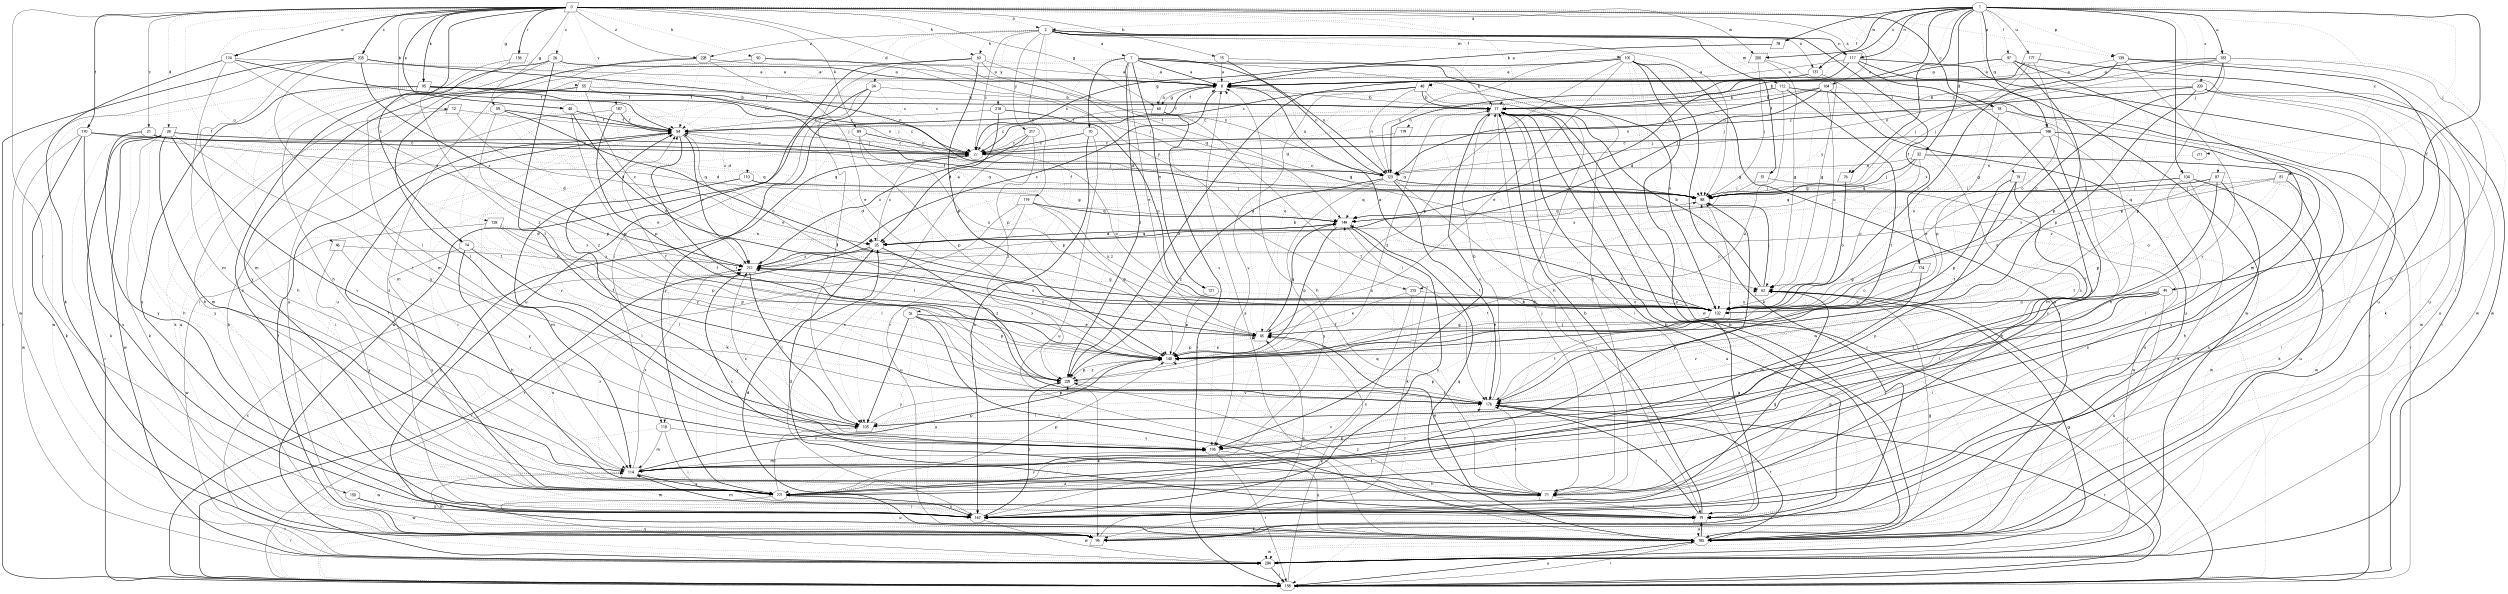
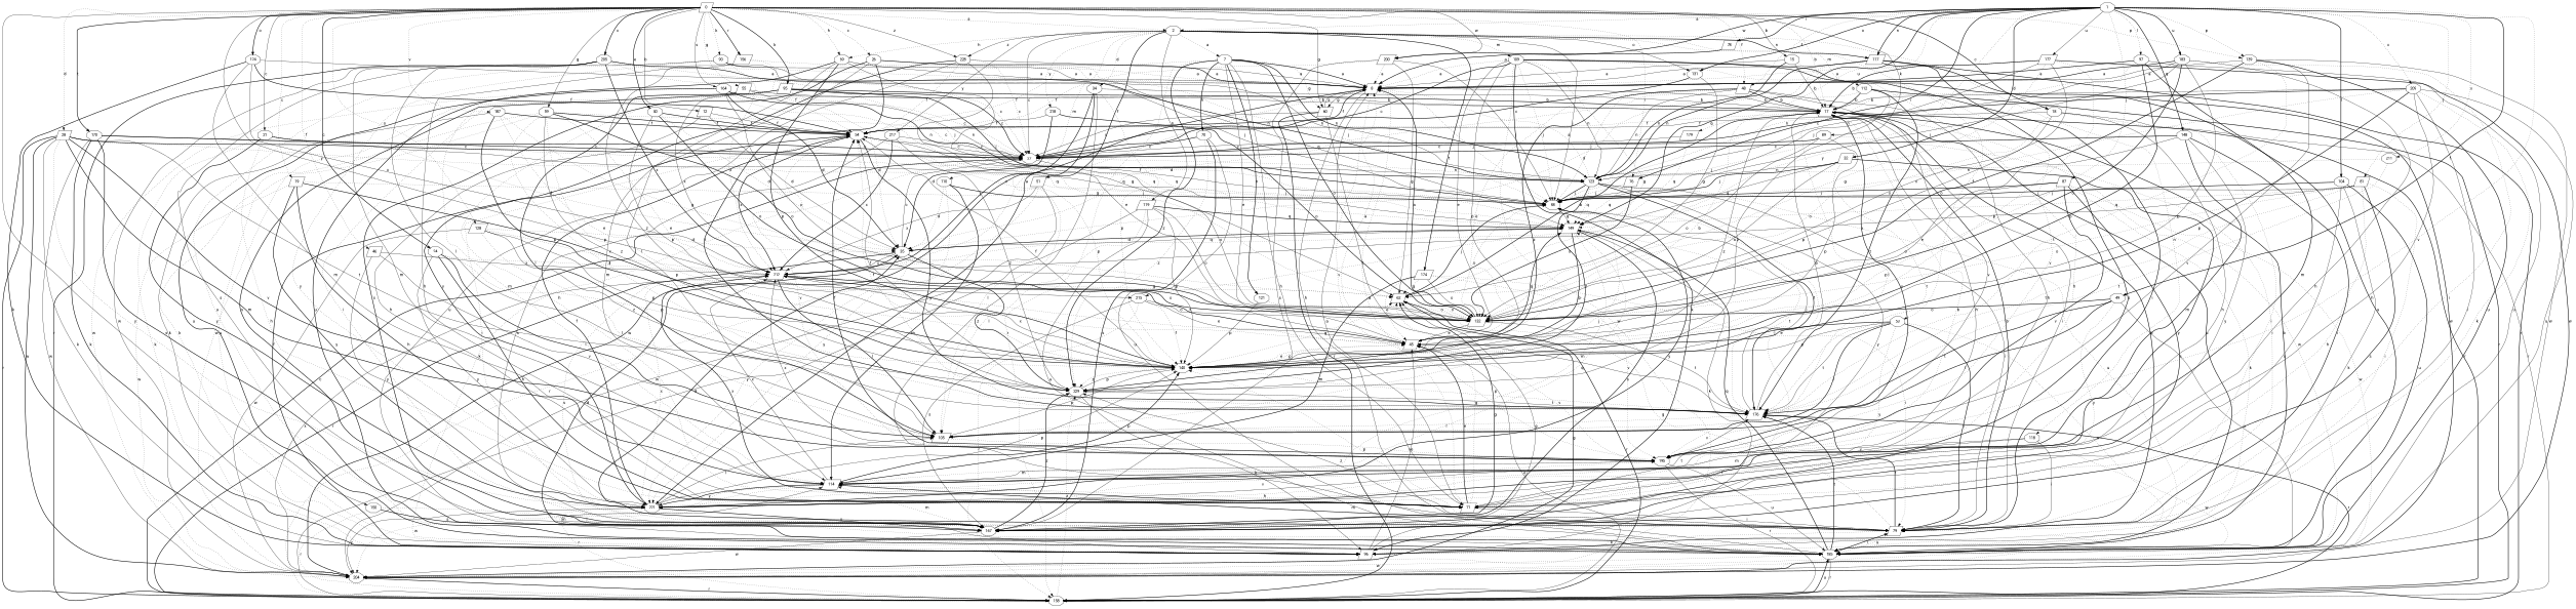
  strict digraph {
    fontname=Roboto
    node [fontname=Roboto shape=octagon]
    edge [fontname=Roboto style=dotted]
    0 [shape=parallelogram]
    2
    12 [shape=parallelogram]
    15
    17 [shape=parallelogram]
    18
    19 [shape=parallelogram]
    21
    24
    26
    28 [shape=parallelogram]
    40
    46 [shape=parallelogram]
    48 [shape=parallelogram]
    55 [shape=parallelogram]
    59
    60 [shape=parallelogram]
    69
    76 [shape=parallelogram]
    89
    90
    95 [shape=parallelogram]
    124
    128 [shape=parallelogram]
    139
    150
    156 [shape=parallelogram]
    164
    170
    187
    200 [shape=parallelogram]
    205
    215
    228
    117 [shape=parallelogram]
    131
    7
    27
    34
    51 [shape=parallelogram]
    53
    88
    109
    110
    112
    118
    119 [shape=parallelogram]
    174 [shape=parallelogram]
    217
    218
    54
    71 [shape=parallelogram]
    35
    195
    8 [shape=parallelogram]
    123
    158
    229
    79 [shape=parallelogram]
    105 [shape=parallelogram]
    185
    204
    132 [shape=parallelogram]
    140
    221
    149 [shape=parallelogram]
    96 [shape=parallelogram]
    212 [shape=parallelogram]
    114 [shape=parallelogram]
    167
    176 [shape=parallelogram]
    45 [shape=parallelogram]
    62 [shape=parallelogram]
    1
    32 [shape=parallelogram]
    49
    78 [shape=parallelogram]
    81 [shape=parallelogram]
    87 [shape=parallelogram]
    97
    104
    148
    177 [shape=parallelogram]
    179 [shape=parallelogram]
    183
    209
    211
    70
    121
    0 -> 2 [label=a]
    0 -> 12 [label=b style=solid]
    0 -> 15 [label=b style=solid]
    0 -> 17 [label=b]
    0 -> 18 [label=c style=bold]
    0 -> 19 [label=c]
    0 -> 21 [label=c style=solid]
    0 -> 24 [label=c style=bold]
    0 -> 26 [label=c]
    0 -> 28 [label=d]
    0 -> 40 [label=e style=bold]
    0 -> 46 [label=f]
    0 -> 48 [label=f]
    0 -> 55 [label=g]
    0 -> 59 [label=g style=solid]
    0 -> 60 [label=g style=solid]
    0 -> 69 [label=h]
    0 -> 76 [label=i]
    0 -> 89 [label=k style=solid]
    0 -> 90 [label=k]
    0 -> 95 [label=k style=bold]
    0 -> 124 [label=o style=bold]
    0 -> 128 [label=o]
    0 -> 139 [label=p]
    0 -> 150 [label=r style=solid]
    0 -> 156 [label=r style=bold]
    0 -> 164 [label=s style=solid]
    0 -> 170 [label=t style=bold]
    0 -> 187 [label=v]
    0 -> 200 [label=w style=solid]
    0 -> 205 [label=x style=bold]
    0 -> 215 [label=y style=solid]
    0 -> 228 [label=z style=solid]
    2 -> 69 [label=h]
    2 -> 228 [label=z style=solid]
    2 -> 117 [label=n style=bold]
    2 -> 131 [label=o style=solid]
    2 -> 7 [label=a]
    2 -> 27 [label=c style=solid]
    2 -> 34 [label=d]
    2 -> 51 [label=f style=bold]
    2 -> 53 [label=f]
    2 -> 88 [label=j style=solid]
    2 -> 109 [label=m]
    2 -> 110 [label=m]
    2 -> 112 [label=m]
    2 -> 118 [label=n]
    2 -> 119 [label=n style=solid]
    2 -> 174 [label=t style=bold]
    2 -> 217 [label=y style=solid]
    2 -> 218 [label=y]
    12 -> 54 [label=f style=solid]
    12 -> 71 [label=h style=solid]
    12 -> 35 [label=d style=solid]
    15 -> 17 [label=b style=solid]
    15 -> 195 [label=v]
    15 -> 8 [label=a style=solid]
    15 -> 123 [label=n style=bold]
    17 -> 54 [label=f]
    17 -> 71 [label=h style=solid]
    17 -> 195 [label=v style=bold]
    17 -> 158 [label=r style=bold]
    17 -> 229 [label=z style=solid]
    17 -> 79 [label=i style=solid]
    17 -> 105 [label=l]
    17 -> 185 [label=u style=bold]
    17 -> 204 [label=w]
    18 -> 54 [label=f style=solid]
    18 -> 71 [label=h style=solid]
    18 -> 158 [label=r style=solid]
    18 -> 79 [label=i]
    18 -> 132 [label=o]
    18 -> 140 [label=p style=solid]
    19 -> 88 [label=j]
    19 -> 71 [label=h style=bold]
    19 -> 204 [label=w]
    19 -> 140 [label=p style=bold]
    19 -> 221 [label=y style=bold]
    21 -> 27 [label=c style=bold]
    21 -> 71 [label=h]
    21 -> 35 [label=d]
    21 -> 221 [label=y style=bold]
    21 -> 149 [label=q]
    21 -> 96 [label=k]
    24 -> 71 [label=h style=bold]
    24 -> 105 [label=l style=bold]
    24 -> 140 [label=p]
    24 -> 221 [label=y style=solid]
    24 -> 212 [label=x]
    26 -> 88 [label=j]
    26 -> 8 [label=a style=bold]
    26 -> 114 [label=m style=solid]
    26 -> 167 [label=s style=bold]
    26 -> 176 [label=t style=bold]
    28 -> 27 [label=c style=bold]
    28 -> 195 [label=v style=bold]
    28 -> 158 [label=r style=bold]
    28 -> 204 [label=w style=bold]
    28 -> 221 [label=y]
    28 -> 149 [label=q]
    28 -> 96 [label=k style=solid]
    28 -> 114 [label=m style=bold]
    28 -> 176 [label=t style=solid]
    40 -> 54 [label=f style=bold]
    40 -> 35 [label=d]
    40 -> 132 [label=o style=bold]
    40 -> 140 [label=p style=solid]
    46 -> 195 [label=v style=solid]
    46 -> 221 [label=y style=solid]
    46 -> 212 [label=x style=solid]
    48 -> 17 [label=b style=bold]
    48 -> 88 [label=j]
    48 -> 71 [label=h style=solid]
    48 -> 195 [label=v style=solid]
    48 -> 123 [label=n style=solid]
    48 -> 229 [label=z style=bold]
    48 -> 45 [label=e]
    55 -> 17 [label=b style=solid]
    55 -> 123 [label=n style=solid]
    55 -> 105 [label=l style=bold]
    55 -> 212 [label=x style=solid]
    55 -> 114 [label=m]
    59 -> 27 [label=c]
    59 -> 54 [label=f style=bold]
    59 -> 229 [label=z style=solid]
    59 -> 185 [label=u]
    59 -> 132 [label=o style=bold]
    59 -> 140 [label=p]
    59 -> 96 [label=k]
    59 -> 176 [label=t]
    59 -> 45 [label=e]
    60 -> 27 [label=c style=solid]
    60 -> 8 [label=a style=solid]
    60 -> 158 [label=r style=bold]
    60 -> 176 [label=t style=solid]
    69 -> 8 [label=a]
    69 -> 105 [label=l style=solid]
    69 -> 185 [label=u style=bold]
    69 -> 140 [label=p style=bold]
    69 -> 149 [label=q style=solid]
    69 -> 62 [label=g style=solid]
    76 -> 88 [label=j]
    76 -> 132 [label=o style=bold]
    76 -> 149 [label=q]
    89 -> 27 [label=c style=bold]
    89 -> 88 [label=j]
    89 -> 79 [label=i]
    89 -> 132 [label=o style=solid]
    89 -> 140 [label=p style=solid]
    90 -> 88 [label=j style=solid]
    90 -> 8 [label=a style=solid]
    90 -> 123 [label=n style=solid]
    90 -> 185 [label=u]
    90 -> 221 [label=y]
    90 -> 212 [label=x]
    90 -> 167 [label=s style=solid]
    95 -> 17 [label=b style=bold]
    95 -> 27 [label=c style=bold]
    95 -> 88 [label=j style=bold]
    95 -> 71 [label=h]
    95 -> 35 [label=d]
    95 -> 79 [label=i]
    95 -> 204 [label=w]
    95 -> 167 [label=s style=bold]
    124 -> 54 [label=f style=bold]
    124 -> 8 [label=a style=solid]
    124 -> 96 [label=k style=bold]
    124 -> 212 [label=x style=solid]
    124 -> 114 [label=m style=solid]
    128 -> 35 [label=d]
    128 -> 229 [label=z style=solid]
    128 -> 105 [label=l]
    128 -> 204 [label=w style=solid]
    128 -> 140 [label=p style=solid]
    128 -> 212 [label=x]
    139 -> 195 [label=v style=solid]
    139 -> 8 [label=a style=solid]
    139 -> 185 [label=u style=bold]
    139 -> 204 [label=w style=solid]
    139 -> 132 [label=o style=bold]
    139 -> 176 [label=t]
    150 -> 158 [label=r]
    150 -> 79 [label=i]
    150 -> 167 [label=s style=bold]
    156 -> 54 [label=f]
    156 -> 71 [label=h style=solid]
    156 -> 8 [label=a]
    156 -> 229 [label=z style=solid]
    164 -> 17 [label=b style=solid]
    164 -> 27 [label=c]
    164 -> 35 [label=d style=bold]
    164 -> 123 [label=n style=bold]
    164 -> 185 [label=u style=bold]
    164 -> 204 [label=w]
    164 -> 132 [label=o style=solid]
    164 -> 62 [label=g]
    170 -> 27 [label=c style=bold]
    170 -> 204 [label=w style=solid]
    170 -> 149 [label=q style=solid]
    170 -> 96 [label=k style=bold]
    170 -> 167 [label=s style=bold]
    187 -> 54 [label=f style=bold]
    187 -> 140 [label=p style=bold]
    187 -> 96 [label=k style=solid]
    187 -> 45 [label=e]
    187 -> 62 [label=g]
    200 -> 88 [label=j style=solid]
    200 -> 54 [label=f]
    200 -> 8 [label=a]
    200 -> 167 [label=s style=solid]
    200 -> 62 [label=g style=solid]
    205 -> 27 [label=c]
    205 -> 88 [label=j]
    205 -> 8 [label=a]
    205 -> 123 [label=n style=bold]
    205 -> 158 [label=r style=bold]
    205 -> 105 [label=l style=solid]
    205 -> 204 [label=w style=solid]
    205 -> 212 [label=x style=bold]
    205 -> 114 [label=m style=solid]
    215 -> 158 [label=r]
    215 -> 132 [label=o style=solid]
    215 -> 140 [label=f]
    215 -> 167 [label=s style=solid]
    215 -> 45 [label=e style=solid]
    228 -> 27 [label=c]
    228 -> 54 [label=f]
    228 -> 8 [label=a style=solid]
    228 -> 185 [label=u style=solid]
    228 -> 221 [label=y style=bold]
    228 -> 45 [label=e style=solid]
    117 -> 35 [label=d]
    117 -> 8 [label=a style=solid]
    117 -> 123 [label=n style=bold]
    117 -> 158 [label=r style=bold]
    117 -> 204 [label=w style=bold]
    117 -> 167 [label=s style=bold]
    131 -> 27 [label=c style=bold]
    131 -> 62 [label=g style=solid]
    7 -> 60 [label=g]
    7 -> 54 [label=f]
    7 -> 71 [label=h style=solid]
    7 -> 8 [label=a style=bold]
    7 -> 123 [label=n style=bold]
    7 -> 158 [label=r]
    7 -> 229 [label=z style=bold]
    7 -> 132 [label=o style=bold]
    7 -> 45 [label=e style=solid]
    7 -> 70 [label=h style=bold]
    7 -> 121 [label=n style=bold]
    27 -> 123 [label=n]
    27 -> 105 [label=l]
    27 -> 132 [label=o style=solid]
    27 -> 96 [label=k]
    34 -> 17 [label=b style=solid]
-   34 -> 118 [label=i style=solid]
+   34 -> 79 [label=i style=solid]
    34 -> 204 [label=w style=bold]
    34 -> 140 [label=p]
    34 -> 221 [label=y style=bold]
    51 -> 88 [label=j]
    51 -> 158 [label=r]
    51 -> 204 [label=w style=solid]
    51 -> 212 [label=x style=solid]
    53 -> 79 [label=i style=bold]
    53 -> 105 [label=l style=bold]
    53 -> 185 [label=u]
    53 -> 140 [label=p style=solid]
    53 -> 221 [label=y]
    53 -> 176 [label=t style=solid]
    53 -> 45 [label=e style=bold]
    88 -> 54 [label=f style=solid]
    88 -> 132 [label=o]
    88 -> 221 [label=y style=bold]
    88 -> 149 [label=q style=solid]
    109 -> 27 [label=c style=bold]
    109 -> 88 [label=j]
    109 -> 71 [label=h]
    109 -> 8 [label=a]
    109 -> 123 [label=n style=solid]
    109 -> 79 [label=i style=bold]
    109 -> 185 [label=u style=bold]
    109 -> 204 [label=w]
    109 -> 140 [label=p style=solid]
    109 -> 96 [label=k style=bold]
    109 -> 45 [label=e style=solid]
    109 -> 62 [label=g]
    110 -> 88 [label=j style=bold]
    110 -> 35 [label=d]
    110 -> 221 [label=y]
    110 -> 114 [label=m style=bold]
    112 -> 17 [label=b style=bold]
    112 -> 35 [label=d]
    112 -> 158 [label=r style=bold]
    112 -> 229 [label=z style=solid]
    112 -> 176 [label=t style=bold]
    118 -> 195 [label=v style=solid]
    118 -> 79 [label=i style=solid]
    118 -> 204 [label=w]
    118 -> 114 [label=m style=solid]
    119 -> 158 [label=r style=solid]
    119 -> 105 [label=l]
    119 -> 185 [label=u style=solid]
    119 -> 132 [label=o style=solid]
    119 -> 140 [label=p style=solid]
    119 -> 149 [label=q style=bold]
    174 -> 195 [label=v]
    174 -> 79 [label=i]
    174 -> 132 [label=o style=solid]
    174 -> 114 [label=m style=bold]
    174 -> 45 [label=e]
    174 -> 62 [label=g]
    217 -> 27 [label=c style=solid]
    217 -> 229 [label=z style=solid]
    217 -> 140 [label=p]
    217 -> 212 [label=x style=bold]
    217 -> 167 [label=s style=solid]
    218 -> 54 [label=f style=solid]
    218 -> 35 [label=d style=bold]
    218 -> 132 [label=o style=bold]
    54 -> 27 [label=c style=solid]
    54 -> 195 [label=v]
    54 -> 79 [label=i]
    54 -> 149 [label=q]
    54 -> 212 [label=x style=bold]
    54 -> 176 [label=t style=bold]
    71 -> 8 [label=a]
    71 -> 79 [label=i style=solid]
    71 -> 212 [label=x style=bold]
    71 -> 176 [label=t style=solid]
    71 -> 45 [label=e style=bold]
    71 -> 62 [label=g]
    35 -> 27 [label=c style=solid]
    35 -> 158 [label=r style=bold]
    35 -> 229 [label=z style=bold]
    35 -> 221 [label=y]
    35 -> 149 [label=q style=solid]
    35 -> 212 [label=x style=solid]
    195 -> 88 [label=j]
    195 -> 54 [label=f style=bold]
    195 -> 158 [label=r style=solid]
    195 -> 185 [label=u style=solid]
    195 -> 212 [label=x style=solid]
    195 -> 114 [label=m style=solid]
    8 -> 17 [label=b style=solid]
    8 -> 60 [label=g style=solid]
    8 -> 88 [label=j]
    8 -> 54 [label=f style=bold]
    8 -> 71 [label=h style=solid]
    8 -> 195 [label=v]
    8 -> 212 [label=x style=bold]
    123 -> 88 [label=j style=bold]
    123 -> 8 [label=a]
    123 -> 229 [label=z style=bold]
    123 -> 79 [label=i style=solid]
    123 -> 185 [label=u]
    123 -> 221 [label=y style=solid]
    123 -> 149 [label=q]
    123 -> 176 [label=t style=bold]
    158 -> 27 [label=c style=bold]
    158 -> 229 [label=z]
    158 -> 185 [label=u style=bold]
    158 -> 45 [label=e style=solid]
    229 -> 54 [label=f style=solid]
    229 -> 140 [label=p style=solid]
    229 -> 96 [label=k style=solid]
    229 -> 176 [label=t style=solid]
    79 -> 17 [label=b style=bold]
    79 -> 35 [label=d style=bold]
    79 -> 229 [label=z style=solid]
    79 -> 185 [label=u]
    79 -> 140 [label=p]
    79 -> 96 [label=k]
    79 -> 114 [label=m style=bold]
    79 -> 176 [label=t style=bold]
    79 -> 62 [label=g]
    105 -> 88 [label=j]
    105 -> 195 [label=v]
    105 -> 140 [label=p style=solid]
    185 -> 17 [label=b style=bold]
    185 -> 35 [label=d style=bold]
    185 -> 8 [label=a style=solid]
    185 -> 158 [label=r style=solid]
    185 -> 79 [label=i style=bold]
    185 -> 204 [label=w]
    185 -> 149 [label=q style=bold]
    185 -> 176 [label=t style=bold]
    204 -> 158 [label=r style=bold]
    204 -> 212 [label=x style=solid]
    204 -> 62 [label=g style=bold]
    132 -> 8 [label=a style=bold]
    132 -> 176 [label=t style=solid]
    132 -> 45 [label=e style=solid]
    140 -> 54 [label=f style=solid]
    140 -> 229 [label=z]
    140 -> 212 [label=x style=solid]
    140 -> 45 [label=e]
    140 -> 62 [label=g]
    221 -> 17 [label=b]
    221 -> 54 [label=f style=bold]
    221 -> 195 [label=v]
    221 -> 105 [label=l style=solid]
    221 -> 185 [label=u]
    221 -> 204 [label=y style=solid]
    221 -> 140 [label=p style=solid]
    221 -> 149 [label=q]
    221 -> 212 [label=x]
    221 -> 167 [label=s style=bold]
    149 -> 35 [label=d style=bold]
    149 -> 140 [label=p style=bold]
    149 -> 96 [label=k style=solid]
    149 -> 114 [label=m]
    149 -> 167 [label=s style=bold]
    149 -> 176 [label=t]
    96 -> 17 [label=b style=bold]
    96 -> 54 [label=f style=bold]
    96 -> 114 [label=m style=solid]
    96 -> 45 [label=e style=solid]
    96 -> 62 [label=g style=solid]
    212 -> 8 [label=a]
    212 -> 105 [label=l style=bold]
    212 -> 132 [label=o style=bold]
    212 -> 167 [label=s]
    212 -> 62 [label=g]
    114 -> 71 [label=h]
    114 -> 158 [label=r]
    114 -> 204 [label=w]
    114 -> 140 [label=p style=bold]
    114 -> 221 [label=y style=bold]
    114 -> 212 [label=x style=solid]
    167 -> 229 [label=z style=bold]
    167 -> 204 [label=w style=solid]
    167 -> 114 [label=m]
    167 -> 176 [label=t]
    167 -> 62 [label=g style=bold]
    176 -> 17 [label=b style=solid]
    176 -> 88 [label=j style=solid]
    176 -> 54 [label=f]
    176 -> 195 [label=v]
    176 -> 158 [label=r style=bold]
    176 -> 105 [label=l]
    176 -> 140 [label=p]
    45 -> 17 [label=b]
    45 -> 195 [label=v]
    45 -> 8 [label=a]
    45 -> 140 [label=p]
    45 -> 149 [label=q style=bold]
    45 -> 212 [label=x style=bold]
    62 -> 17 [label=b style=bold]
    62 -> 88 [label=j style=bold]
    62 -> 158 [label=r style=bold]
    62 -> 132 [label=o]
    1 -> 2 [label=a]
    1 -> 48 [label=f]
    1 -> 76 [label=i style=bold]
    1 -> 139 [label=p]
    1 -> 200 [label=w style=bold]
    1 -> 215 [label=y]
    1 -> 117 [label=n style=bold]
    1 -> 131 [label=o style=bold]
    1 -> 195 [label=v]
    1 -> 149 [label=q style=bold]
    1 -> 32 [label=d style=bold]
    1 -> 49 [label=f style=bold]
    1 -> 78 [label=i style=bold]
    1 -> 81 [label=j]
    1 -> 87 [label=j]
    1 -> 97 [label=l]
    1 -> 104 [label=l style=bold]
    1 -> 148 [label=q style=bold]
    1 -> 177 [label=u style=solid]
    1 -> 179 [label=u]
    1 -> 183 [label=u style=bold]
    1 -> 209 [label=x]
    1 -> 211 [label=x]
    32 -> 88 [label=j style=bold]
    32 -> 123 [label=n style=solid]
    32 -> 132 [label=o style=solid]
    32 -> 221 [label=y style=bold]
    32 -> 149 [label=q style=solid]
    32 -> 176 [label=t]
    49 -> 105 [label=l style=bold]
    49 -> 185 [label=u style=solid]
    49 -> 132 [label=o style=bold]
    49 -> 221 [label=y]
    49 -> 176 [label=t style=bold]
    78 -> 8 [label=a style=bold]
    81 -> 88 [label=j style=solid]
    81 -> 71 [label=h]
    81 -> 79 [label=i]
    81 -> 132 [label=o]
    81 -> 149 [label=q]
    81 -> 212 [label=x style=solid]
    81 -> 167 [label=s style=bold]
    81 -> 176 [label=t]
    87 -> 88 [label=j style=bold]
    87 -> 195 [label=v style=bold]
    87 -> 204 [label=w]
    87 -> 132 [label=o style=solid]
    87 -> 140 [label=p]
    87 -> 96 [label=k]
    87 -> 167 [label=s style=bold]
    97 -> 8 [label=a style=bold]
    97 -> 123 [label=n]
    97 -> 185 [label=u style=solid]
    97 -> 140 [label=p style=bold]
    97 -> 114 [label=m style=bold]
    104 -> 88 [label=j style=bold]
    104 -> 185 [label=u style=bold]
    104 -> 96 [label=k style=solid]
    104 -> 167 [label=s style=solid]
    148 -> 27 [label=c style=bold]
    148 -> 79 [label=i style=bold]
    148 -> 221 [label=y style=solid]
    148 -> 114 [label=m style=bold]
    148 -> 45 [label=e style=solid]
    177 -> 17 [label=b style=bold]
    177 -> 88 [label=j style=solid]
    177 -> 8 [label=a]
    177 -> 204 [label=w style=bold]
    177 -> 132 [label=o style=solid]
    177 -> 140 [label=p]
    177 -> 62 [label=g]
    179 -> 27 [label=c style=solid]
    179 -> 149 [label=q]
    183 -> 88 [label=j style=solid]
    183 -> 71 [label=h style=solid]
    183 -> 8 [label=a style=bold]
    183 -> 123 [label=n style=solid]
    183 -> 79 [label=i]
    183 -> 132 [label=o style=bold]
    183 -> 140 [label=p style=solid]
    209 -> 17 [label=b style=solid]
    209 -> 27 [label=c style=bold]
    209 -> 71 [label=h style=solid]
    209 -> 79 [label=i style=solid]
    209 -> 185 [label=u style=solid]
    209 -> 140 [label=p style=bold]
    209 -> 96 [label=k]
    209 -> 212 [label=x]
    211 -> 123 [label=n]
    211 -> 176 [label=t]
    70 -> 27 [label=c style=bold]
    70 -> 229 [label=z]
    70 -> 185 [label=u style=solid]
    70 -> 167 [label=s style=bold]
    121 -> 132 [label=o]
    121 -> 140 [label=p style=solid]
  }
